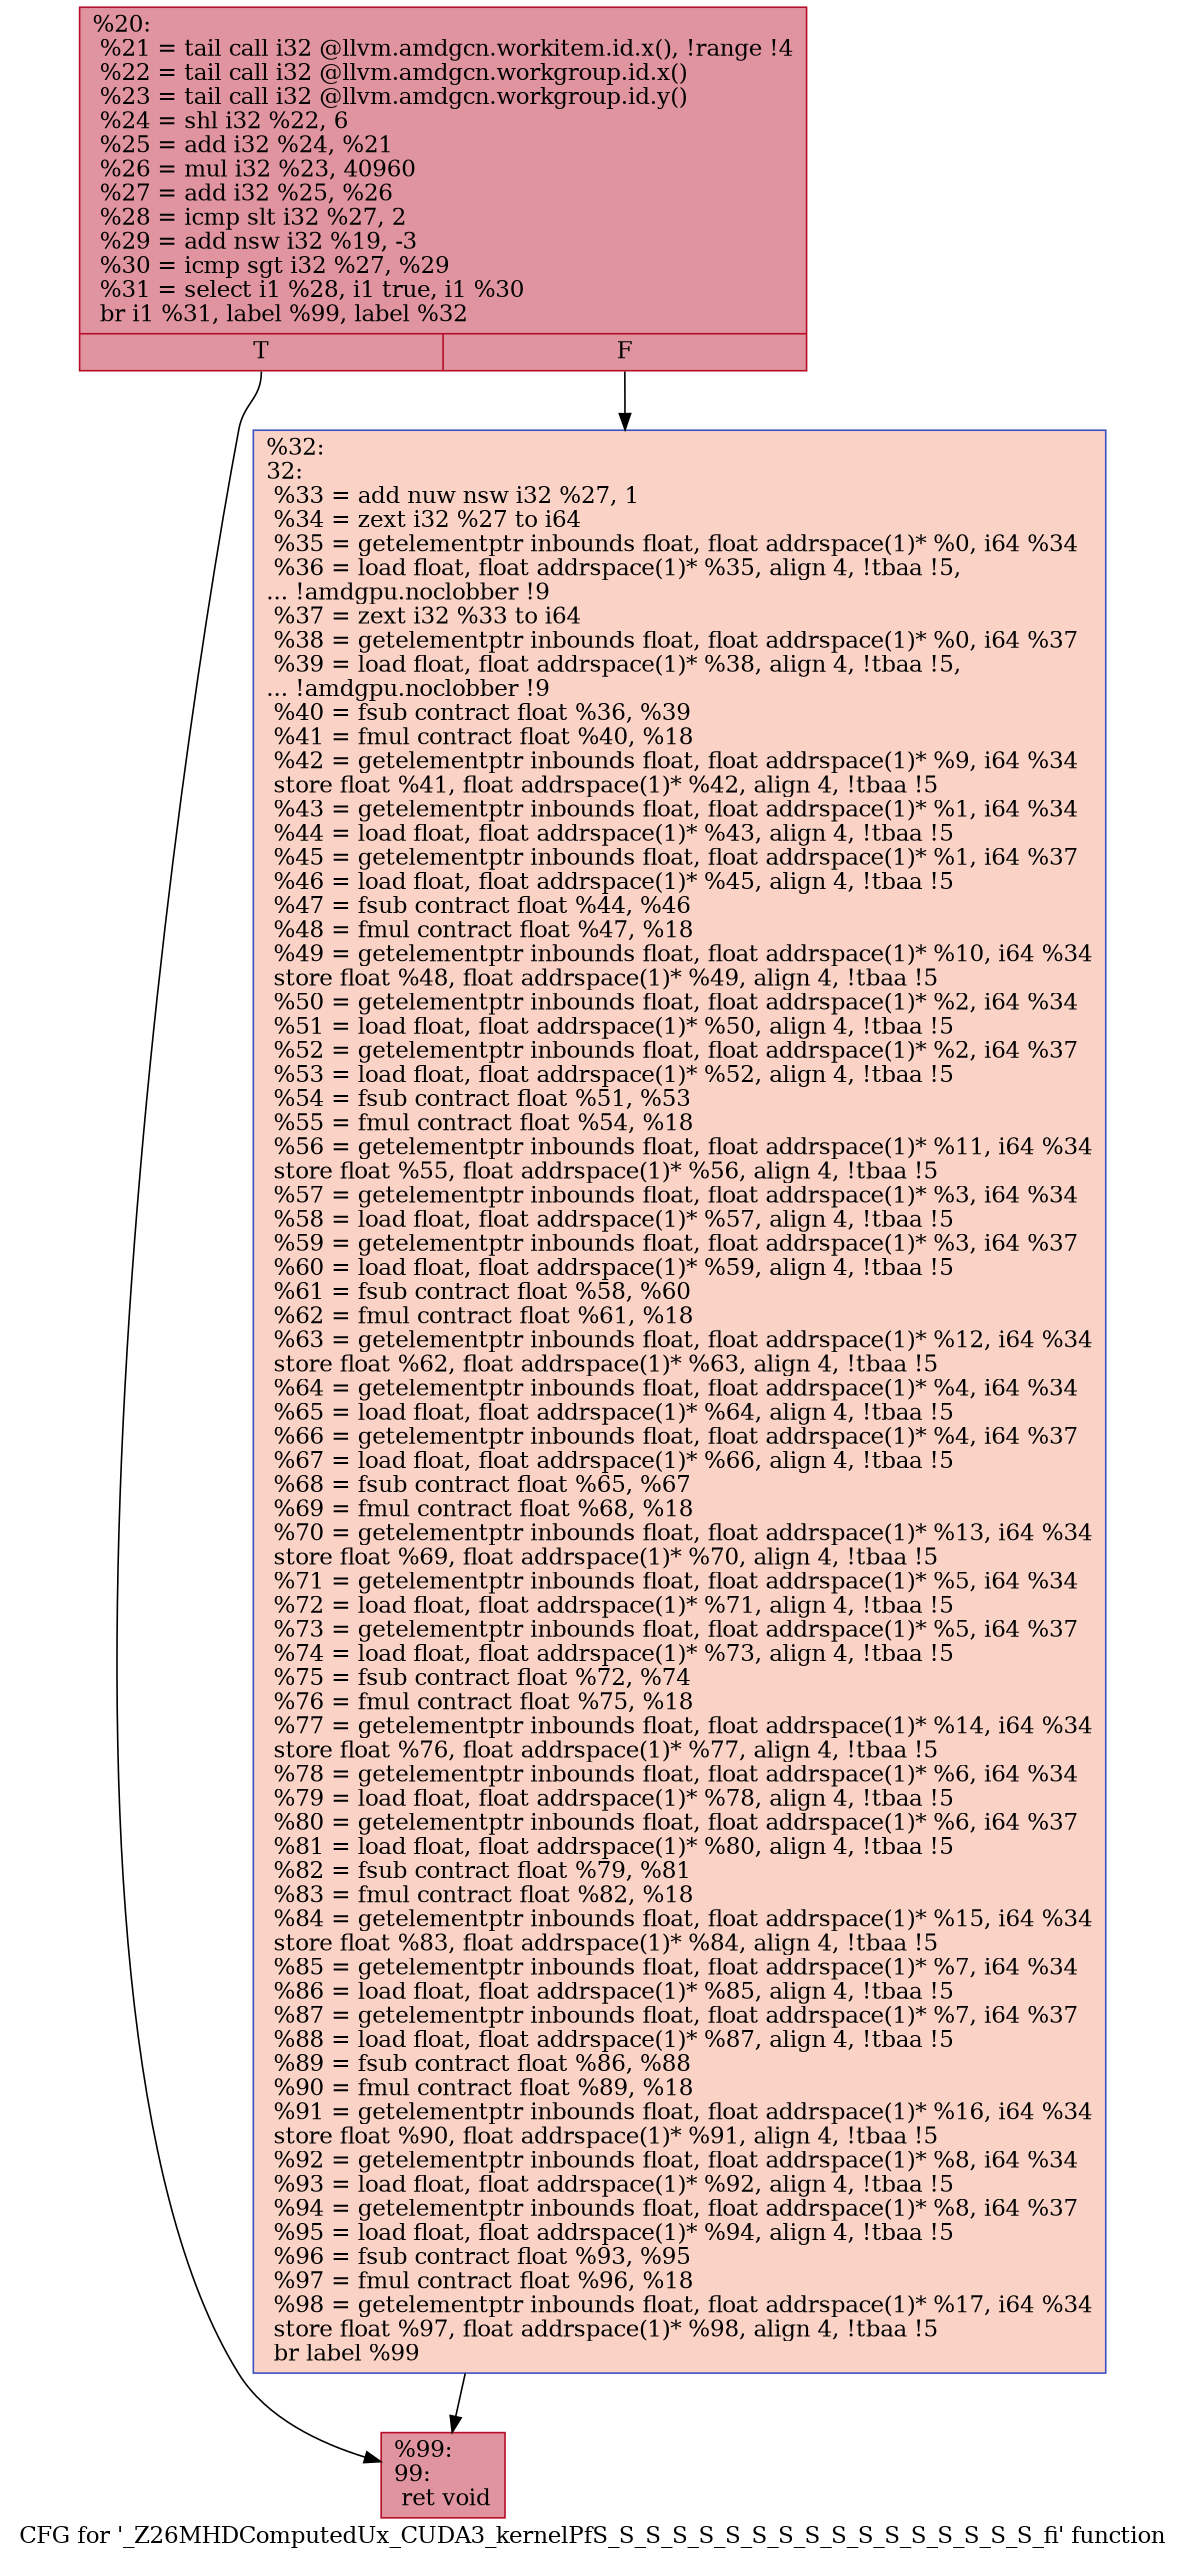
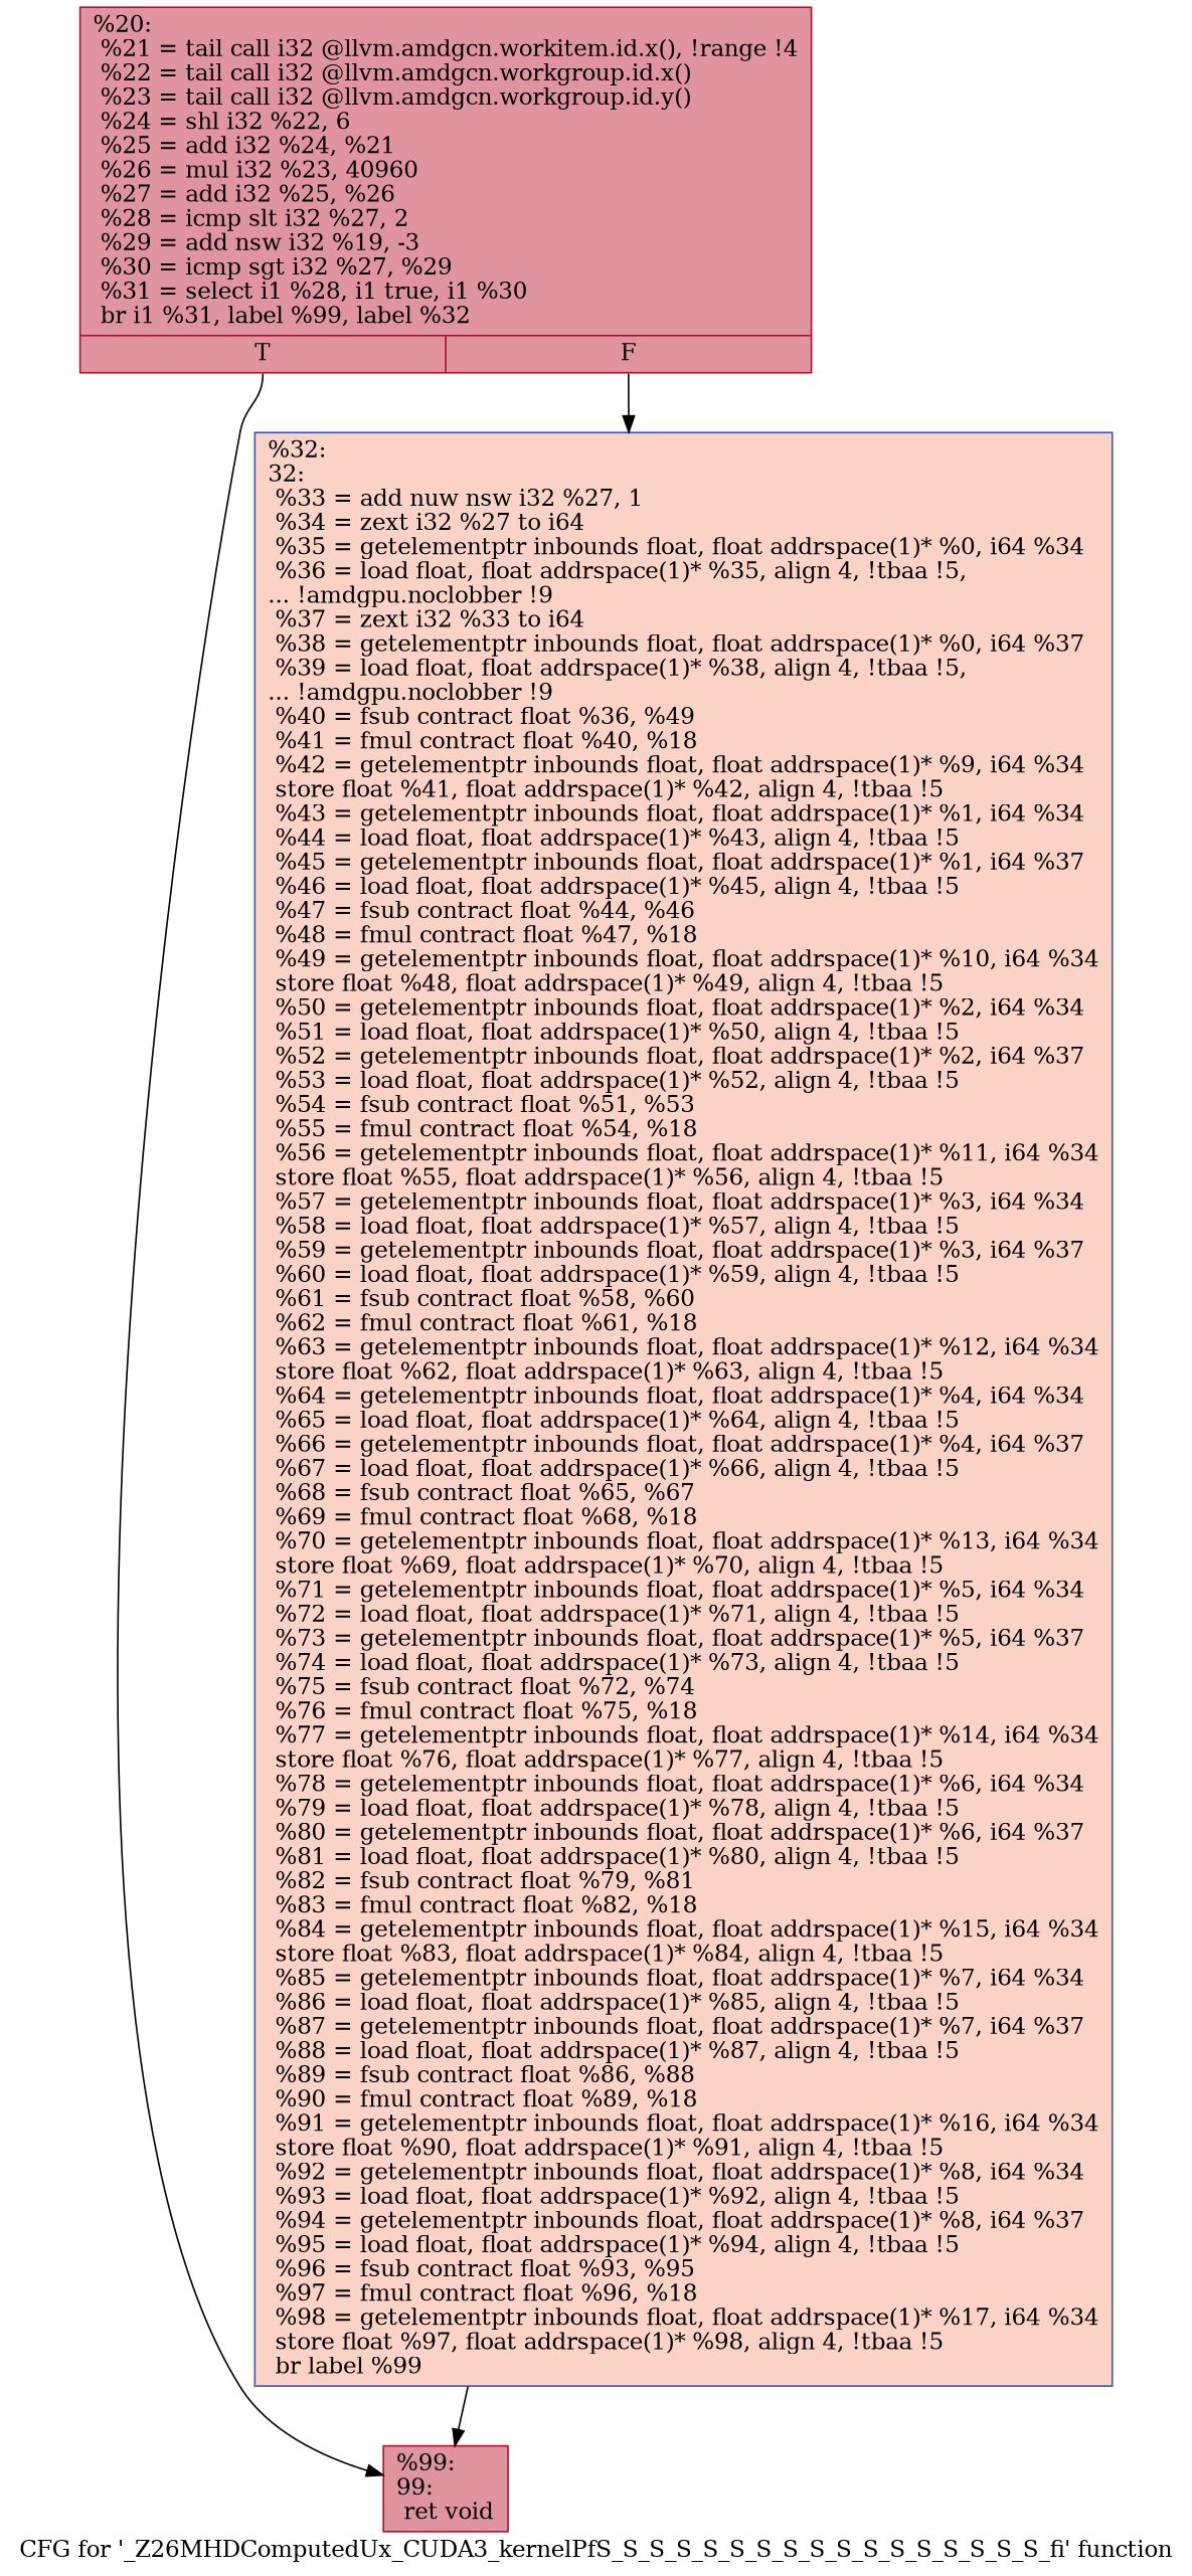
  digraph {
    label="CFG for '_Z26MHDComputedUx_CUDA3_kernelPfS_S_S_S_S_S_S_S_S_S_S_S_S_S_S_S_S_fi' function"
    node [color="#b70d28ff" fillcolor="#b70d2870" shape=record style=filled]
    n1 [label="{%20:\l  %21 = tail call i32 @llvm.amdgcn.workitem.id.x(), !range !4\l  %22 = tail call i32 @llvm.amdgcn.workgroup.id.x()\l  %23 = tail call i32 @llvm.amdgcn.workgroup.id.y()\l  %24 = shl i32 %22, 6\l  %25 = add i32 %24, %21\l  %26 = mul i32 %23, 40960\l  %27 = add i32 %25, %26\l  %28 = icmp slt i32 %27, 2\l  %29 = add nsw i32 %19, -3\l  %30 = icmp sgt i32 %27, %29\l  %31 = select i1 %28, i1 true, i1 %30\l  br i1 %31, label %99, label %32\l|{<s0>T|<s1>F}}"]
    n2 [label="{%99:\l99:                                               \l  ret void\l}"]
-   n3 [color="#3d50c3ff" fillcolor="#f59c7d70" label="{%32:\l32:                                               \l  %33 = add nuw nsw i32 %27, 1\l  %34 = zext i32 %27 to i64\l  %35 = getelementptr inbounds float, float addrspace(1)* %0, i64 %34\l  %36 = load float, float addrspace(1)* %35, align 4, !tbaa !5,\l... !amdgpu.noclobber !9\l  %37 = zext i32 %33 to i64\l  %38 = getelementptr inbounds float, float addrspace(1)* %0, i64 %37\l  %39 = load float, float addrspace(1)* %38, align 4, !tbaa !5,\l... !amdgpu.noclobber !9\l  %40 = fsub contract float %36, %39\l  %41 = fmul contract float %40, %18\l  %42 = getelementptr inbounds float, float addrspace(1)* %9, i64 %34\l  store float %41, float addrspace(1)* %42, align 4, !tbaa !5\l  %43 = getelementptr inbounds float, float addrspace(1)* %1, i64 %34\l  %44 = load float, float addrspace(1)* %43, align 4, !tbaa !5\l  %45 = getelementptr inbounds float, float addrspace(1)* %1, i64 %37\l  %46 = load float, float addrspace(1)* %45, align 4, !tbaa !5\l  %47 = fsub contract float %44, %46\l  %48 = fmul contract float %47, %18\l  %49 = getelementptr inbounds float, float addrspace(1)* %10, i64 %34\l  store float %48, float addrspace(1)* %49, align 4, !tbaa !5\l  %50 = getelementptr inbounds float, float addrspace(1)* %2, i64 %34\l  %51 = load float, float addrspace(1)* %50, align 4, !tbaa !5\l  %52 = getelementptr inbounds float, float addrspace(1)* %2, i64 %37\l  %53 = load float, float addrspace(1)* %52, align 4, !tbaa !5\l  %54 = fsub contract float %51, %53\l  %55 = fmul contract float %54, %18\l  %56 = getelementptr inbounds float, float addrspace(1)* %11, i64 %34\l  store float %55, float addrspace(1)* %56, align 4, !tbaa !5\l  %57 = getelementptr inbounds float, float addrspace(1)* %3, i64 %34\l  %58 = load float, float addrspace(1)* %57, align 4, !tbaa !5\l  %59 = getelementptr inbounds float, float addrspace(1)* %3, i64 %37\l  %60 = load float, float addrspace(1)* %59, align 4, !tbaa !5\l  %61 = fsub contract float %58, %60\l  %62 = fmul contract float %61, %18\l  %63 = getelementptr inbounds float, float addrspace(1)* %12, i64 %34\l  store float %62, float addrspace(1)* %63, align 4, !tbaa !5\l  %64 = getelementptr inbounds float, float addrspace(1)* %4, i64 %34\l  %65 = load float, float addrspace(1)* %64, align 4, !tbaa !5\l  %66 = getelementptr inbounds float, float addrspace(1)* %4, i64 %37\l  %67 = load float, float addrspace(1)* %66, align 4, !tbaa !5\l  %68 = fsub contract float %65, %67\l  %69 = fmul contract float %68, %18\l  %70 = getelementptr inbounds float, float addrspace(1)* %13, i64 %34\l  store float %69, float addrspace(1)* %70, align 4, !tbaa !5\l  %71 = getelementptr inbounds float, float addrspace(1)* %5, i64 %34\l  %72 = load float, float addrspace(1)* %71, align 4, !tbaa !5\l  %73 = getelementptr inbounds float, float addrspace(1)* %5, i64 %37\l  %74 = load float, float addrspace(1)* %73, align 4, !tbaa !5\l  %75 = fsub contract float %72, %74\l  %76 = fmul contract float %75, %18\l  %77 = getelementptr inbounds float, float addrspace(1)* %14, i64 %34\l  store float %76, float addrspace(1)* %77, align 4, !tbaa !5\l  %78 = getelementptr inbounds float, float addrspace(1)* %6, i64 %34\l  %79 = load float, float addrspace(1)* %78, align 4, !tbaa !5\l  %80 = getelementptr inbounds float, float addrspace(1)* %6, i64 %37\l  %81 = load float, float addrspace(1)* %80, align 4, !tbaa !5\l  %82 = fsub contract float %79, %81\l  %83 = fmul contract float %82, %18\l  %84 = getelementptr inbounds float, float addrspace(1)* %15, i64 %34\l  store float %83, float addrspace(1)* %84, align 4, !tbaa !5\l  %85 = getelementptr inbounds float, float addrspace(1)* %7, i64 %34\l  %86 = load float, float addrspace(1)* %85, align 4, !tbaa !5\l  %87 = getelementptr inbounds float, float addrspace(1)* %7, i64 %37\l  %88 = load float, float addrspace(1)* %87, align 4, !tbaa !5\l  %89 = fsub contract float %86, %88\l  %90 = fmul contract float %89, %18\l  %91 = getelementptr inbounds float, float addrspace(1)* %16, i64 %34\l  store float %90, float addrspace(1)* %91, align 4, !tbaa !5\l  %92 = getelementptr inbounds float, float addrspace(1)* %8, i64 %34\l  %93 = load float, float addrspace(1)* %92, align 4, !tbaa !5\l  %94 = getelementptr inbounds float, float addrspace(1)* %8, i64 %37\l  %95 = load float, float addrspace(1)* %94, align 4, !tbaa !5\l  %96 = fsub contract float %93, %95\l  %97 = fmul contract float %96, %18\l  %98 = getelementptr inbounds float, float addrspace(1)* %17, i64 %34\l  store float %97, float addrspace(1)* %98, align 4, !tbaa !5\l  br label %99\l}"]
+   n3 [color="#3d50c3ff" fillcolor="#f59c7d70" label="{%32:\l32:                                               \l  %33 = add nuw nsw i32 %27, 1\l  %34 = zext i32 %27 to i64\l  %35 = getelementptr inbounds float, float addrspace(1)* %0, i64 %34\l  %36 = load float, float addrspace(1)* %35, align 4, !tbaa !5,\l... !amdgpu.noclobber !9\l  %37 = zext i32 %33 to i64\l  %38 = getelementptr inbounds float, float addrspace(1)* %0, i64 %37\l  %39 = load float, float addrspace(1)* %38, align 4, !tbaa !5,\l... !amdgpu.noclobber !9\l  %40 = fsub contract float %36, %49\l  %41 = fmul contract float %40, %18\l  %42 = getelementptr inbounds float, float addrspace(1)* %9, i64 %34\l  store float %41, float addrspace(1)* %42, align 4, !tbaa !5\l  %43 = getelementptr inbounds float, float addrspace(1)* %1, i64 %34\l  %44 = load float, float addrspace(1)* %43, align 4, !tbaa !5\l  %45 = getelementptr inbounds float, float addrspace(1)* %1, i64 %37\l  %46 = load float, float addrspace(1)* %45, align 4, !tbaa !5\l  %47 = fsub contract float %44, %46\l  %48 = fmul contract float %47, %18\l  %49 = getelementptr inbounds float, float addrspace(1)* %10, i64 %34\l  store float %48, float addrspace(1)* %49, align 4, !tbaa !5\l  %50 = getelementptr inbounds float, float addrspace(1)* %2, i64 %34\l  %51 = load float, float addrspace(1)* %50, align 4, !tbaa !5\l  %52 = getelementptr inbounds float, float addrspace(1)* %2, i64 %37\l  %53 = load float, float addrspace(1)* %52, align 4, !tbaa !5\l  %54 = fsub contract float %51, %53\l  %55 = fmul contract float %54, %18\l  %56 = getelementptr inbounds float, float addrspace(1)* %11, i64 %34\l  store float %55, float addrspace(1)* %56, align 4, !tbaa !5\l  %57 = getelementptr inbounds float, float addrspace(1)* %3, i64 %34\l  %58 = load float, float addrspace(1)* %57, align 4, !tbaa !5\l  %59 = getelementptr inbounds float, float addrspace(1)* %3, i64 %37\l  %60 = load float, float addrspace(1)* %59, align 4, !tbaa !5\l  %61 = fsub contract float %58, %60\l  %62 = fmul contract float %61, %18\l  %63 = getelementptr inbounds float, float addrspace(1)* %12, i64 %34\l  store float %62, float addrspace(1)* %63, align 4, !tbaa !5\l  %64 = getelementptr inbounds float, float addrspace(1)* %4, i64 %34\l  %65 = load float, float addrspace(1)* %64, align 4, !tbaa !5\l  %66 = getelementptr inbounds float, float addrspace(1)* %4, i64 %37\l  %67 = load float, float addrspace(1)* %66, align 4, !tbaa !5\l  %68 = fsub contract float %65, %67\l  %69 = fmul contract float %68, %18\l  %70 = getelementptr inbounds float, float addrspace(1)* %13, i64 %34\l  store float %69, float addrspace(1)* %70, align 4, !tbaa !5\l  %71 = getelementptr inbounds float, float addrspace(1)* %5, i64 %34\l  %72 = load float, float addrspace(1)* %71, align 4, !tbaa !5\l  %73 = getelementptr inbounds float, float addrspace(1)* %5, i64 %37\l  %74 = load float, float addrspace(1)* %73, align 4, !tbaa !5\l  %75 = fsub contract float %72, %74\l  %76 = fmul contract float %75, %18\l  %77 = getelementptr inbounds float, float addrspace(1)* %14, i64 %34\l  store float %76, float addrspace(1)* %77, align 4, !tbaa !5\l  %78 = getelementptr inbounds float, float addrspace(1)* %6, i64 %34\l  %79 = load float, float addrspace(1)* %78, align 4, !tbaa !5\l  %80 = getelementptr inbounds float, float addrspace(1)* %6, i64 %37\l  %81 = load float, float addrspace(1)* %80, align 4, !tbaa !5\l  %82 = fsub contract float %79, %81\l  %83 = fmul contract float %82, %18\l  %84 = getelementptr inbounds float, float addrspace(1)* %15, i64 %34\l  store float %83, float addrspace(1)* %84, align 4, !tbaa !5\l  %85 = getelementptr inbounds float, float addrspace(1)* %7, i64 %34\l  %86 = load float, float addrspace(1)* %85, align 4, !tbaa !5\l  %87 = getelementptr inbounds float, float addrspace(1)* %7, i64 %37\l  %88 = load float, float addrspace(1)* %87, align 4, !tbaa !5\l  %89 = fsub contract float %86, %88\l  %90 = fmul contract float %89, %18\l  %91 = getelementptr inbounds float, float addrspace(1)* %16, i64 %34\l  store float %90, float addrspace(1)* %91, align 4, !tbaa !5\l  %92 = getelementptr inbounds float, float addrspace(1)* %8, i64 %34\l  %93 = load float, float addrspace(1)* %92, align 4, !tbaa !5\l  %94 = getelementptr inbounds float, float addrspace(1)* %8, i64 %37\l  %95 = load float, float addrspace(1)* %94, align 4, !tbaa !5\l  %96 = fsub contract float %93, %95\l  %97 = fmul contract float %96, %18\l  %98 = getelementptr inbounds float, float addrspace(1)* %17, i64 %34\l  store float %97, float addrspace(1)* %98, align 4, !tbaa !5\l  br label %99\l}"]
    n1 -> n2 [tailport=s0]
    n1 -> n3 [tailport=s1]
    n3 -> n2
  }
